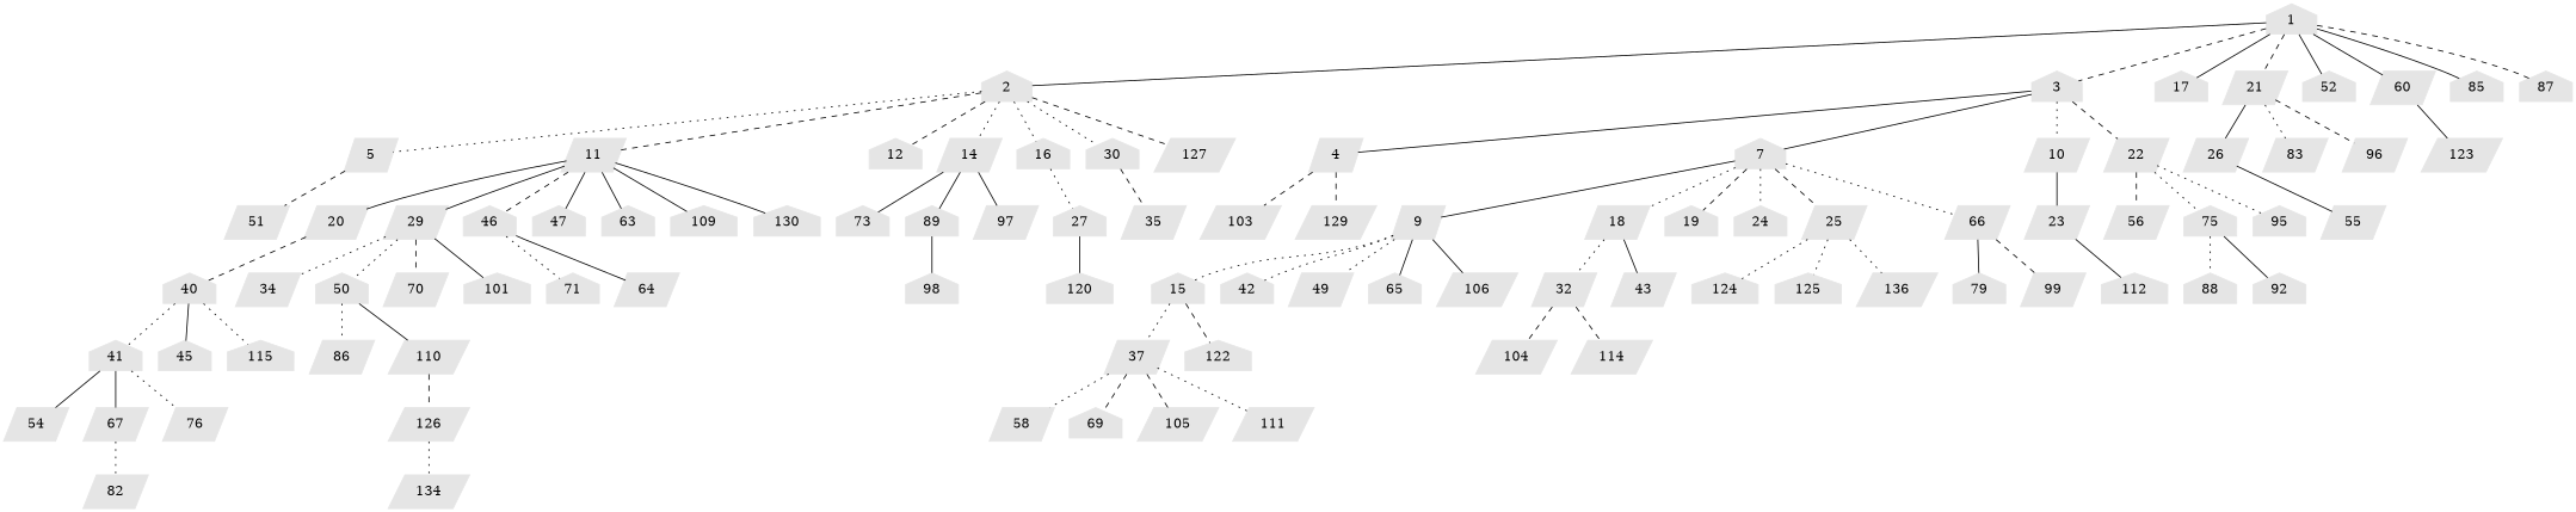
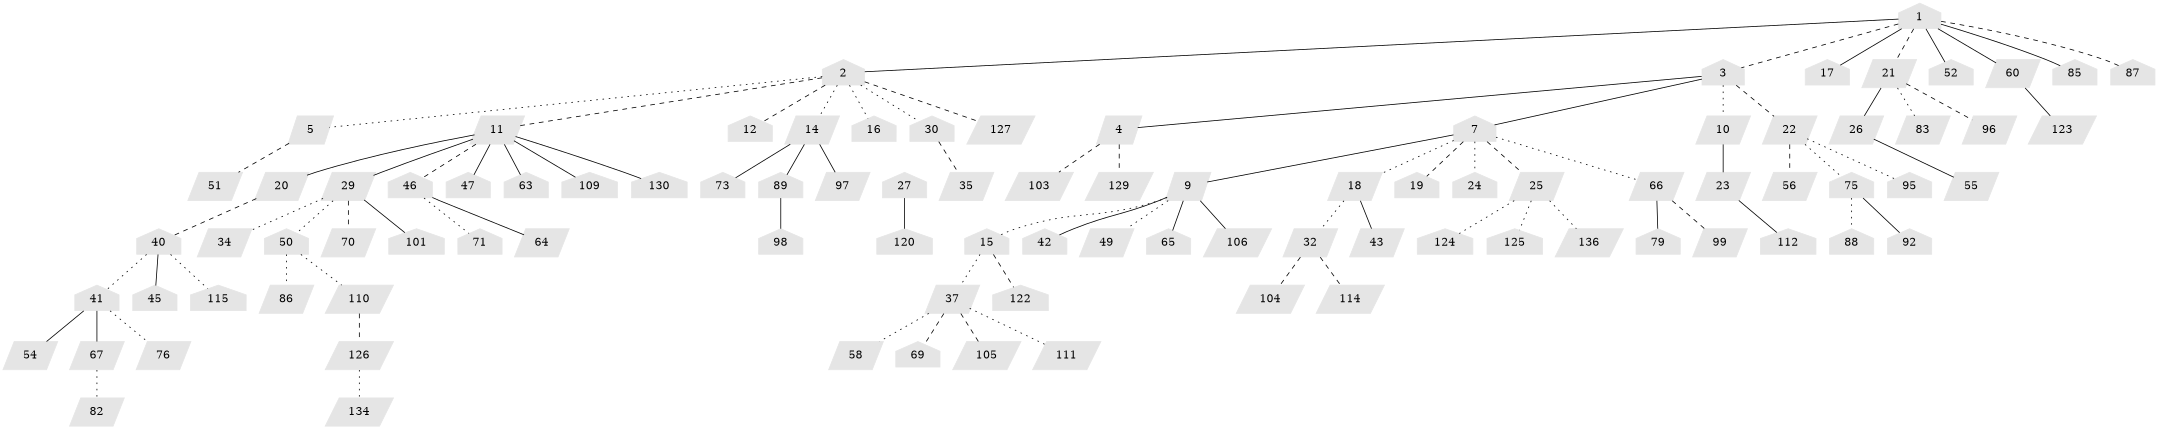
  graph {
    node [color=gray90 shape=parallelogram style=filled]
    edge [style=solid]
    1 [shape=house super="+13"]
    2 [shape=house super="+6"]
    3 [shape=house super="+131"]
    17 [shape=house super="+33"]
    21 [super="+59"]
    52 [shape=house]
    60 [super="+90"]
    85 [shape=house super="+135"]
    87 [shape=house]
    5
    11 [super="+44"]
    12 [shape=house]
    14 [super="+48"]
    16 [shape=house]
    30 [shape=house super="+121"]
    127
    4 [super="+81"]
    7 [shape=house super="+8"]
    10
    22 [super="+38"]
    26 [super="+53"]
    83
    96
    123
    51
    20
    29 [super="+39"]
    46 [shape=house super="+80"]
    47 [shape=house super="+107"]
    63 [shape=house super="+128"]
    109 [shape=house]
    130 [shape=house]
    73 [shape=house]
    89 [shape=house super="+116"]
    97
    27 [shape=house super="+91"]
    35
    103
    129 [super="+132"]
    9 [super="+31"]
    18 [super="+28"]
    19 [shape=house]
    24 [shape=house super="+36"]
    25 [super="+93"]
    66
    23 [super="+61"]
    56
    75 [shape=house super="+77"]
    95 [shape=house]
    15 [shape=house super="+68"]
    42 [shape=house]
    49 [super="+100"]
    65 [shape=house super="+84"]
    106
    32 [super="+102"]
    43
    124 [shape=house]
    125 [shape=house]
    136
    79 [shape=house]
    99
    37 [super="+72"]
    122 [shape=house]
    112 [shape=house]
    40 [shape=house super="+94"]
    34 [super="+62"]
    50 [shape=house super="+78"]
    70
    101 [shape=house super="+108"]
    71 [shape=house super="+113"]
    64 [super="+74"]
    98 [shape=house]
    58
    69 [shape=house]
    105
    111 [super="+118"]
    120 [shape=house]
    104
    114
    41 [shape=house super="+57"]
    45 [shape=house]
    115 [shape=house]
    55
    88 [shape=house]
    92 [shape=house]
    86
    110
    54
    67
    76
    82 [super="+133"]
    126
    134
    1 -- 2
    1 -- 3 [style=dashed]
    1 -- 17
    1 -- 21 [style=dashed]
    1 -- 52
    1 -- 60
    1 -- 85
    1 -- 87 [style=dashed]
    2 -- 5 [style=dotted]
    2 -- 11 [style=dashed]
    2 -- 12 [style=dashed]
    2 -- 14 [style=dotted]
    2 -- 16 [style=dotted]
    2 -- 30 [style=dotted]
    2 -- 127 [style=dashed]
    3 -- 4
    3 -- 7
    3 -- 10 [style=dotted]
    3 -- 22 [style=dashed]
    21 -- 26
    21 -- 83 [style=dotted]
    21 -- 96 [style=dashed]
    60 -- 123
    5 -- 51 [style=dashed]
    11 -- 20
    11 -- 29
    11 -- 46 [style=dashed]
    11 -- 47
    11 -- 63
    11 -- 109
    11 -- 130
    14 -- 73
    14 -- 89
    14 -- 97
-   16 -- 27 [style=dotted]
    30 -- 35 [style=dashed]
    4 -- 103 [style=dashed]
    4 -- 129 [style=dashed]
    7 -- 9
    7 -- 18 [style=dotted]
    7 -- 19 [style=dashed]
    7 -- 24 [style=dotted]
    7 -- 25 [style=dashed]
    7 -- 66 [style=dotted]
    10 -- 23
    22 -- 56 [style=dashed]
    22 -- 75 [style=dotted]
    22 -- 95 [style=dotted]
    26 -- 55
    20 -- 40 [style=dashed]
    29 -- 34 [style=dotted]
    29 -- 50 [style=dotted]
    29 -- 70 [style=dashed]
    29 -- 101
    46 -- 71 [style=dotted]
    46 -- 64
    89 -- 98
    27 -- 120
    9 -- 15 [style=dotted]
-   9 -- 42 [style=dotted]
+   9 -- 42
    9 -- 49 [style=dotted]
    9 -- 65
    9 -- 106
    18 -- 32 [style=dotted]
    18 -- 43
    25 -- 124 [style=dotted]
    25 -- 125 [style=dotted]
    25 -- 136 [style=dotted]
    66 -- 79
    66 -- 99 [style=dashed]
    23 -- 112
    75 -- 88 [style=dotted]
    75 -- 92
    15 -- 37 [style=dotted]
    15 -- 122 [style=dashed]
    32 -- 104 [style=dashed]
    32 -- 114 [style=dashed]
    37 -- 58 [style=dotted]
    37 -- 69 [style=dashed]
    37 -- 105 [style=dashed]
    37 -- 111 [style=dotted]
    40 -- 41 [style=dotted]
    40 -- 45
    40 -- 115 [style=dotted]
    50 -- 86 [style=dotted]
-   50 -- 110
+   50 -- 110 [style=dotted]
    41 -- 54
    41 -- 67
    41 -- 76 [style=dotted]
    110 -- 126 [style=dashed]
    67 -- 82 [style=dotted]
    126 -- 134 [style=dotted]
  }
